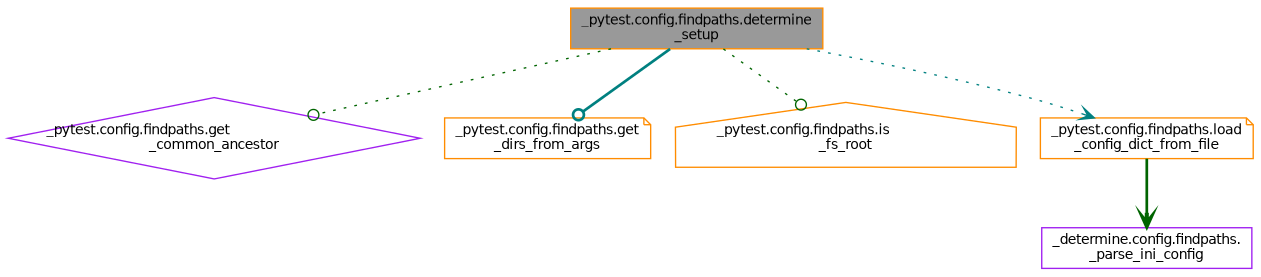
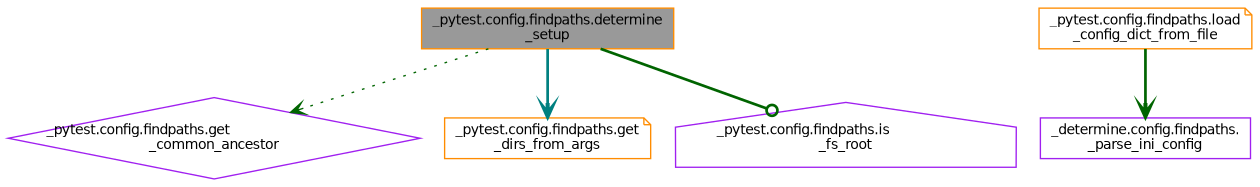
  digraph {
    rankdir=TB
    node [color=darkorange fillcolor=white fontname=Helvetica fontsize=10 shape=box style=filled]
    edge [arrowhead=vee color=darkgreen fontname=Helvetica fontsize=10 labelfontname=Helvetica labelfontsize=10 style=dotted]
    n1 [fillcolor=grey60 fontcolor=black height=0.2 label="_pytest.config.findpaths.determine\l_setup" width=0.4]
    n2 [color=purple height=0.2 label="_pytest.config.findpaths.get\l_common_ancestor" shape=diamond width=0.4]
    n3 [height=0.2 label="_pytest.config.findpaths.get\l_dirs_from_args" shape=note width=0.4]
-   n4 [height=0.2 label="_pytest.config.findpaths.is\l_fs_root" shape=house width=0.4]
+   n4 [color=purple height=0.2 label="_pytest.config.findpaths.is\l_fs_root" shape=house width=0.4]
    n5 [height=0.2 label="_pytest.config.findpaths.load\l_config_dict_from_file" shape=note width=0.4]
    n6 [color=purple height=0.2 label="_determine.config.findpaths.\l_parse_ini_config" width=0.4]
-   n1 -> n2 [arrowhead=odot]
-   n1 -> n3 [arrowhead=odot color=teal style=bold]
-   n1 -> n4 [arrowhead=odot]
-   n1 -> n5 [color=teal]
+   n1 -> n2
+   n1 -> n3 [color=teal style=bold]
+   n1 -> n4 [arrowhead=odot style=bold]
    n5 -> n6 [style=bold]
  }
